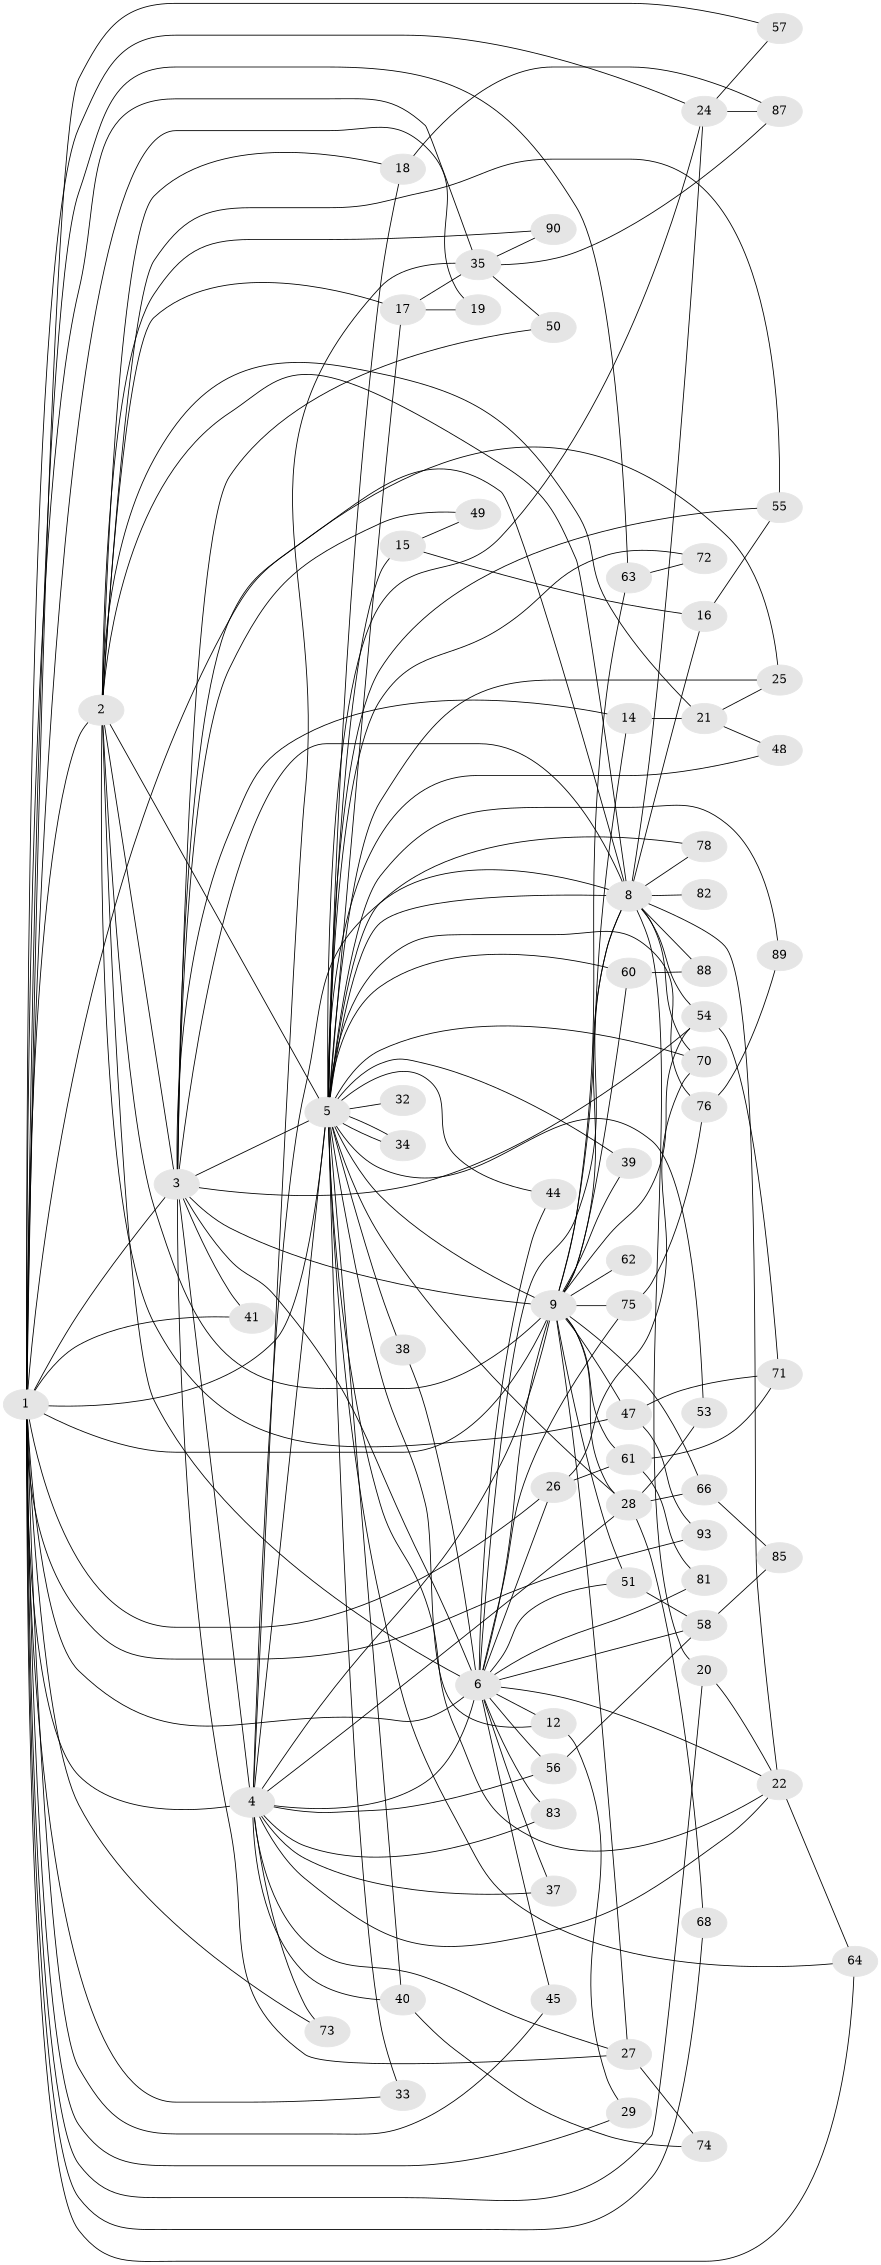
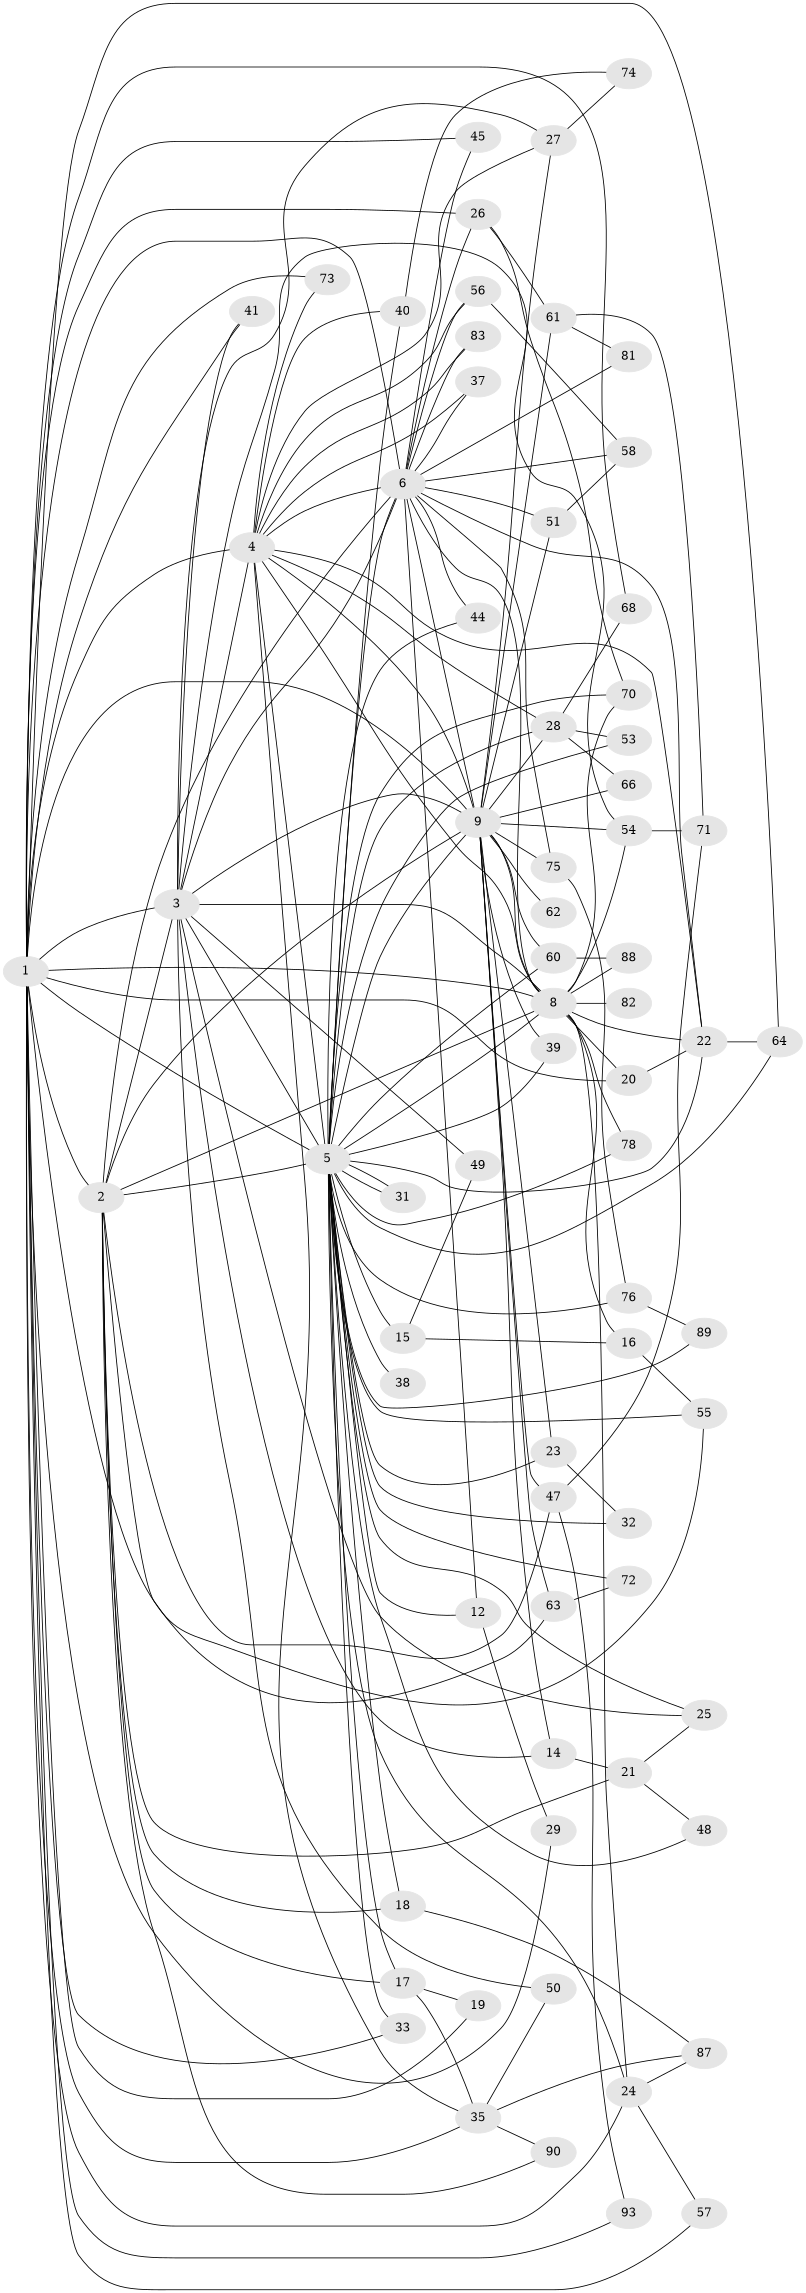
  graph {
    rankdir=LR
    node [color=gray90 style=filled]
    1 [super="+11"]
    2 [super="+13"]
    3 [super="+43"]
    4 [super="+67"]
    5 [super="+10"]
    6 [super="+65"]
    n7 [label=9 super="+9"]
    8 [super="+69"]
    19
    20
    24 [super="+31"]
    26 [super="+92"]
    29
    33
    35 [super="+59"]
    41
    45
    57
    63
    64 [super="+80"]
    68
    73
    93
    17
    18
    21 [super="+52"]
    47 [super="+74"]
    55
    90
    14
    25
    27 [super="+30"]
    49
    50
    54 [super="+86"]
    22 [super="+42"]
    28 [super="+46"]
    37
    40
    56
    83
    12
    15
+   23
    32
-   34
+   34 [label=31]
    38
    39
    44
    48
    53
    60
    70
    72
    76 [super="+84"]
    78
    89
    51
    58 [super="+66"]
    75
    81
    n62 [label=66]
    61
    62
    16 [super="+79"]
    82
    88
    87 [super="+91"]
    71
    n70 [label=74]
-   85
    1 -- 2
    1 -- 3 [weight=2]
    1 -- 4
    1 -- 5 [weight=3]
    1 -- 6
    1 -- n7 [weight=2]
    1 -- 8
    1 -- 19
    1 -- 20
    1 -- 24
    1 -- 26
    1 -- 29
    1 -- 33
    1 -- 35
    1 -- 41
    1 -- 45
    1 -- 57
    1 -- 63
    1 -- 64
    1 -- 68
    1 -- 73
    1 -- 93
    2 -- 3 [weight=2]
    2 -- 5 [weight=2]
    2 -- 6
    2 -- n7 [weight=2]
    2 -- 8
    2 -- 17
    2 -- 18
    2 -- 21
    2 -- 47
    2 -- 55
    2 -- 90
    3 -- 4
    3 -- 5 [weight=2]
    3 -- 6
    3 -- n7 [weight=2]
    3 -- 8
    3 -- 41
    3 -- 14
    3 -- 25
    3 -- 27
    3 -- 49
    3 -- 50
    3 -- 54
    4 -- 5 [weight=3]
    4 -- 6
    4 -- n7 [weight=2]
    4 -- 8
    4 -- 35
    4 -- 73
    4 -- 27
    4 -- 22
    4 -- 28
    4 -- 37
    4 -- 40
    4 -- 56
    4 -- 83
-   38 -- 6 [weight=2]
+   5 -- 6 [weight=2]
    5 -- n7 [weight=4]
    5 -- 8 [weight=2]
    5 -- 24
    5 -- 33
    5 -- 64
    5 -- 17
    5 -- 18
    5 -- 55
    5 -- 25
    5 -- 22
    5 -- 28
    5 -- 40
    5 -- 12
    5 -- 15 [weight=2]
+   5 -- 23
    5 -- 32
    5 -- 34
    5 -- 34
    5 -- 38
    5 -- 39
    5 -- 44
    5 -- 48
    5 -- 53
    5 -- 60
    5 -- 70
    5 -- 72
    5 -- 76 [weight=2]
    5 -- 78
    5 -- 89
    6 -- n7 [weight=2]
    6 -- 8
    6 -- 26
    6 -- 45
    6 -- 22
    6 -- 37
    6 -- 56
    6 -- 83
    6 -- 12
    6 -- 44
    6 -- 51
    6 -- 58
    6 -- 75
    6 -- 81
    n7 -- 8 [weight=2]
    n7 -- 63
    n7 -- 47
    n7 -- 14
    n7 -- 27
    n7 -- 54
    n7 -- 28
+   n7 -- 23
    n7 -- 39
    n7 -- 60
    n7 -- 51
    n7 -- 75
    n7 -- n62
    n7 -- 61
    n7 -- 62 [weight=2]
    8 -- 20
    8 -- 24
    8 -- 54
    8 -- 22
    8 -- 70
    8 -- 78
    8 -- 16
    8 -- 82 [weight=2]
    8 -- 88
    20 -- 22
    24 -- 57
    24 -- 87
    26 -- 70
    26 -- 61
    35 -- 90
    35 -- 50
    35 -- 87
    63 -- 72
    17 -- 19
    17 -- 35
    18 -- 87
    21 -- 25
    21 -- 48
    47 -- 93
    47 -- 71
    14 -- 21
    27 -- n70
    54 -- 71
    22 -- 64
    28 -- 68
    28 -- 53
    28 -- n62
    40 -- n70
    56 -- 58
    12 -- 29
    15 -- 49
    15 -- 16
+   23 -- 32
    60 -- 88
    76 -- 89
    51 -- 58
-   58 -- 85
    75 -- 76
-   n62 -- 85
    61 -- 81
    61 -- 71
    16 -- 55
  }
